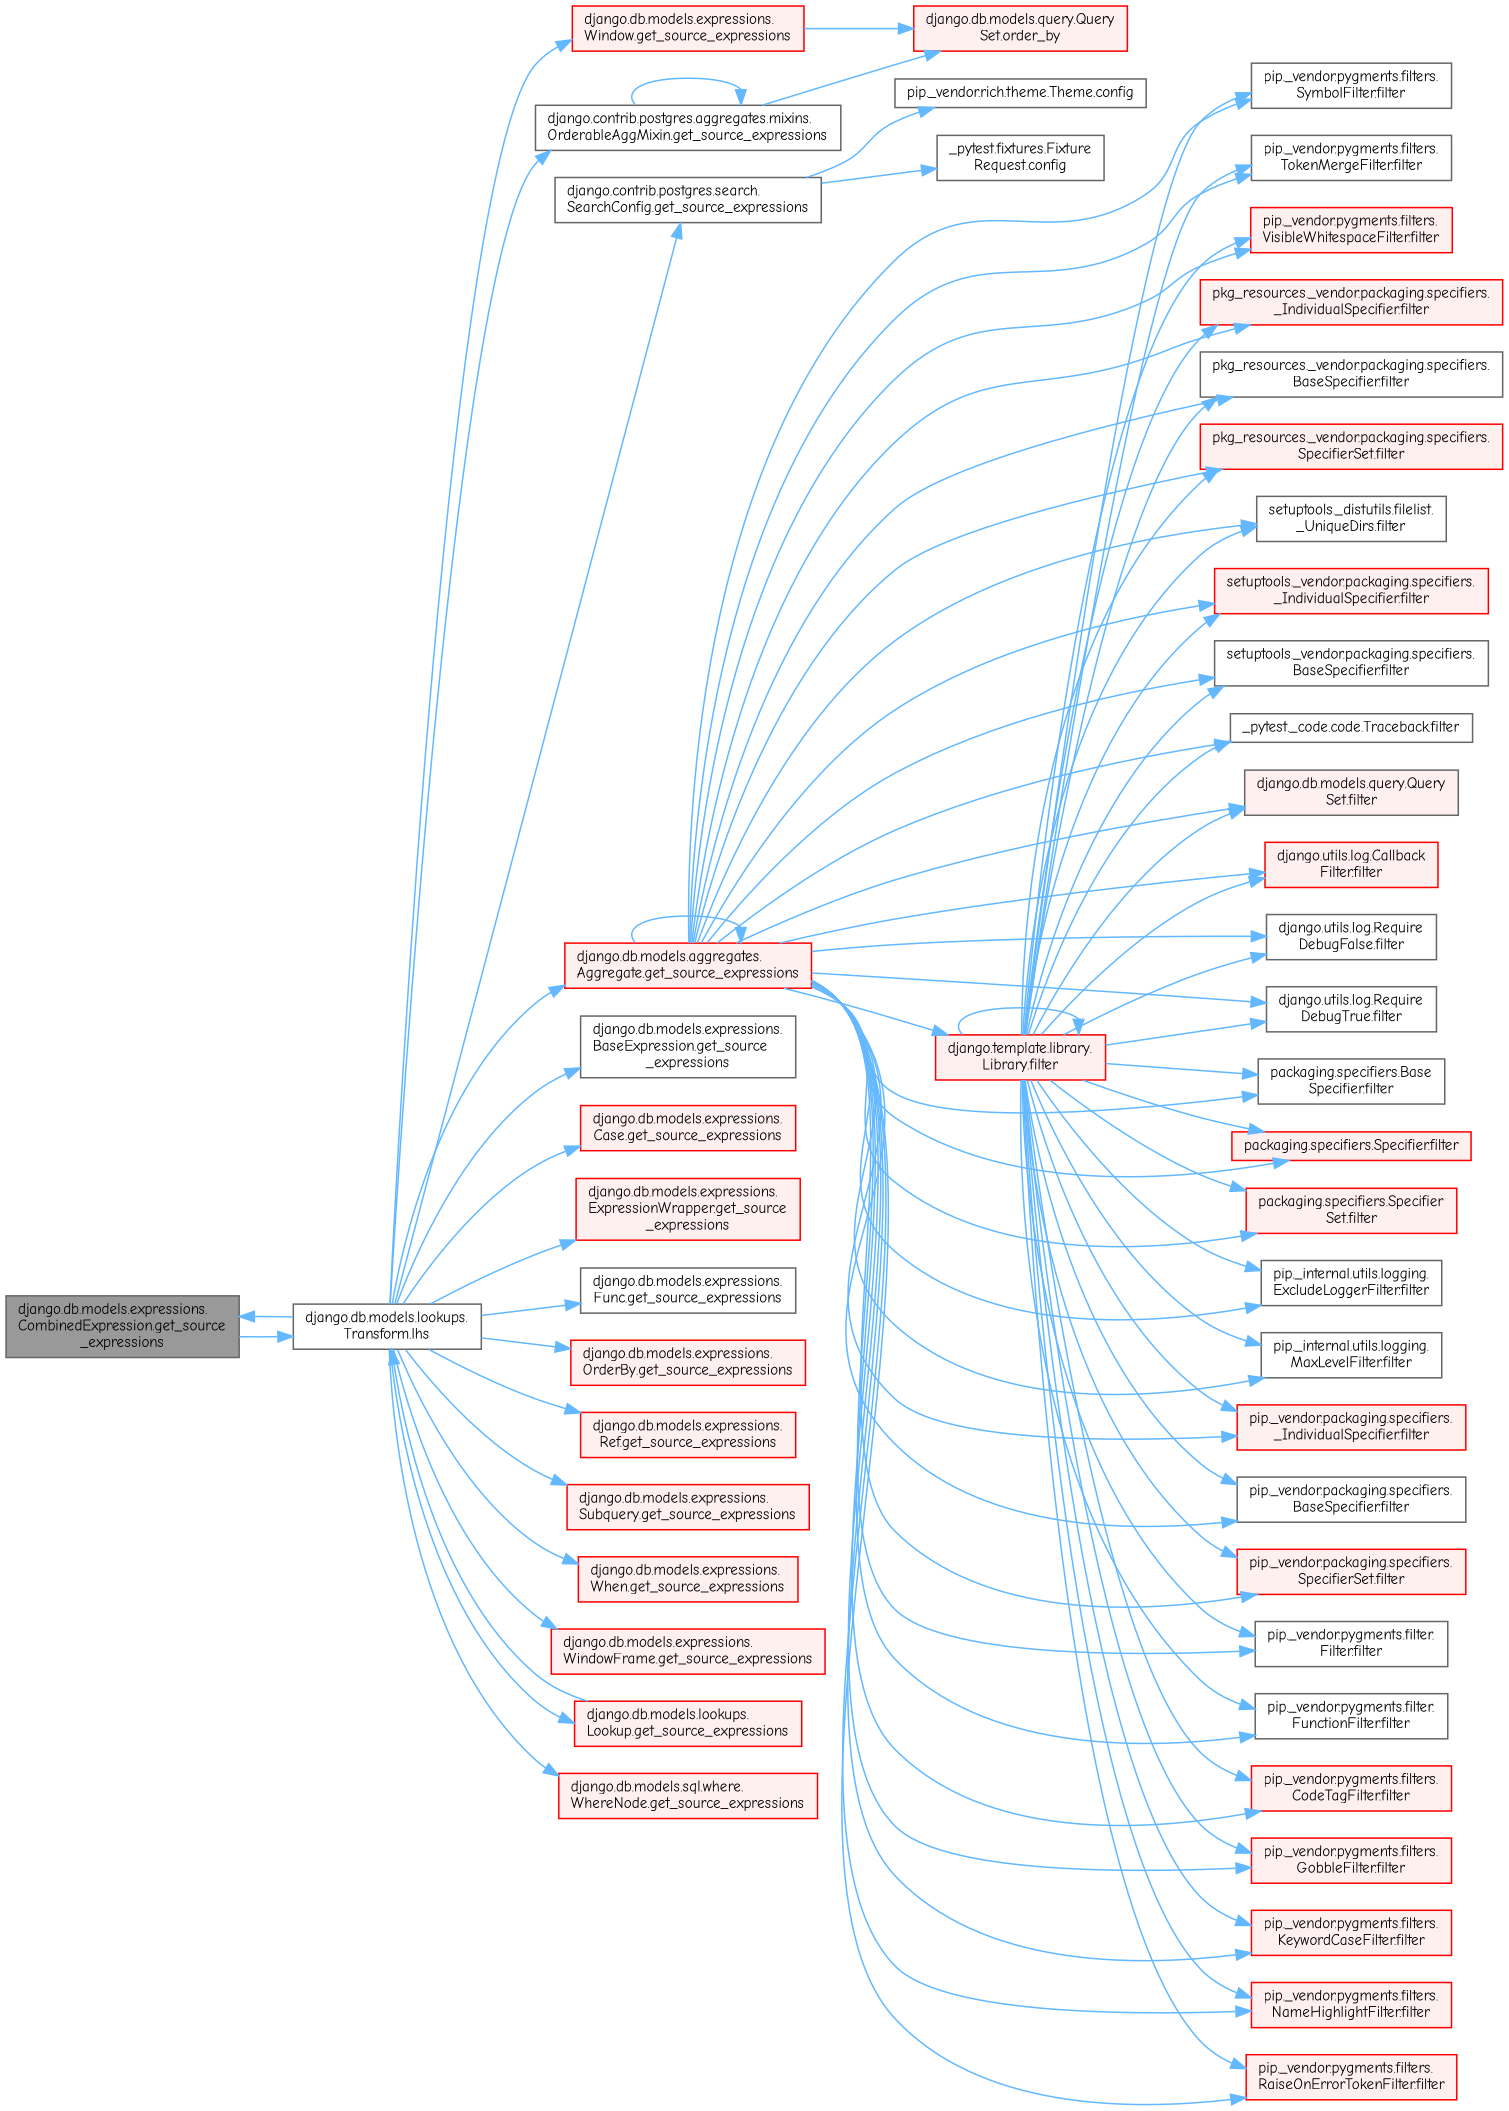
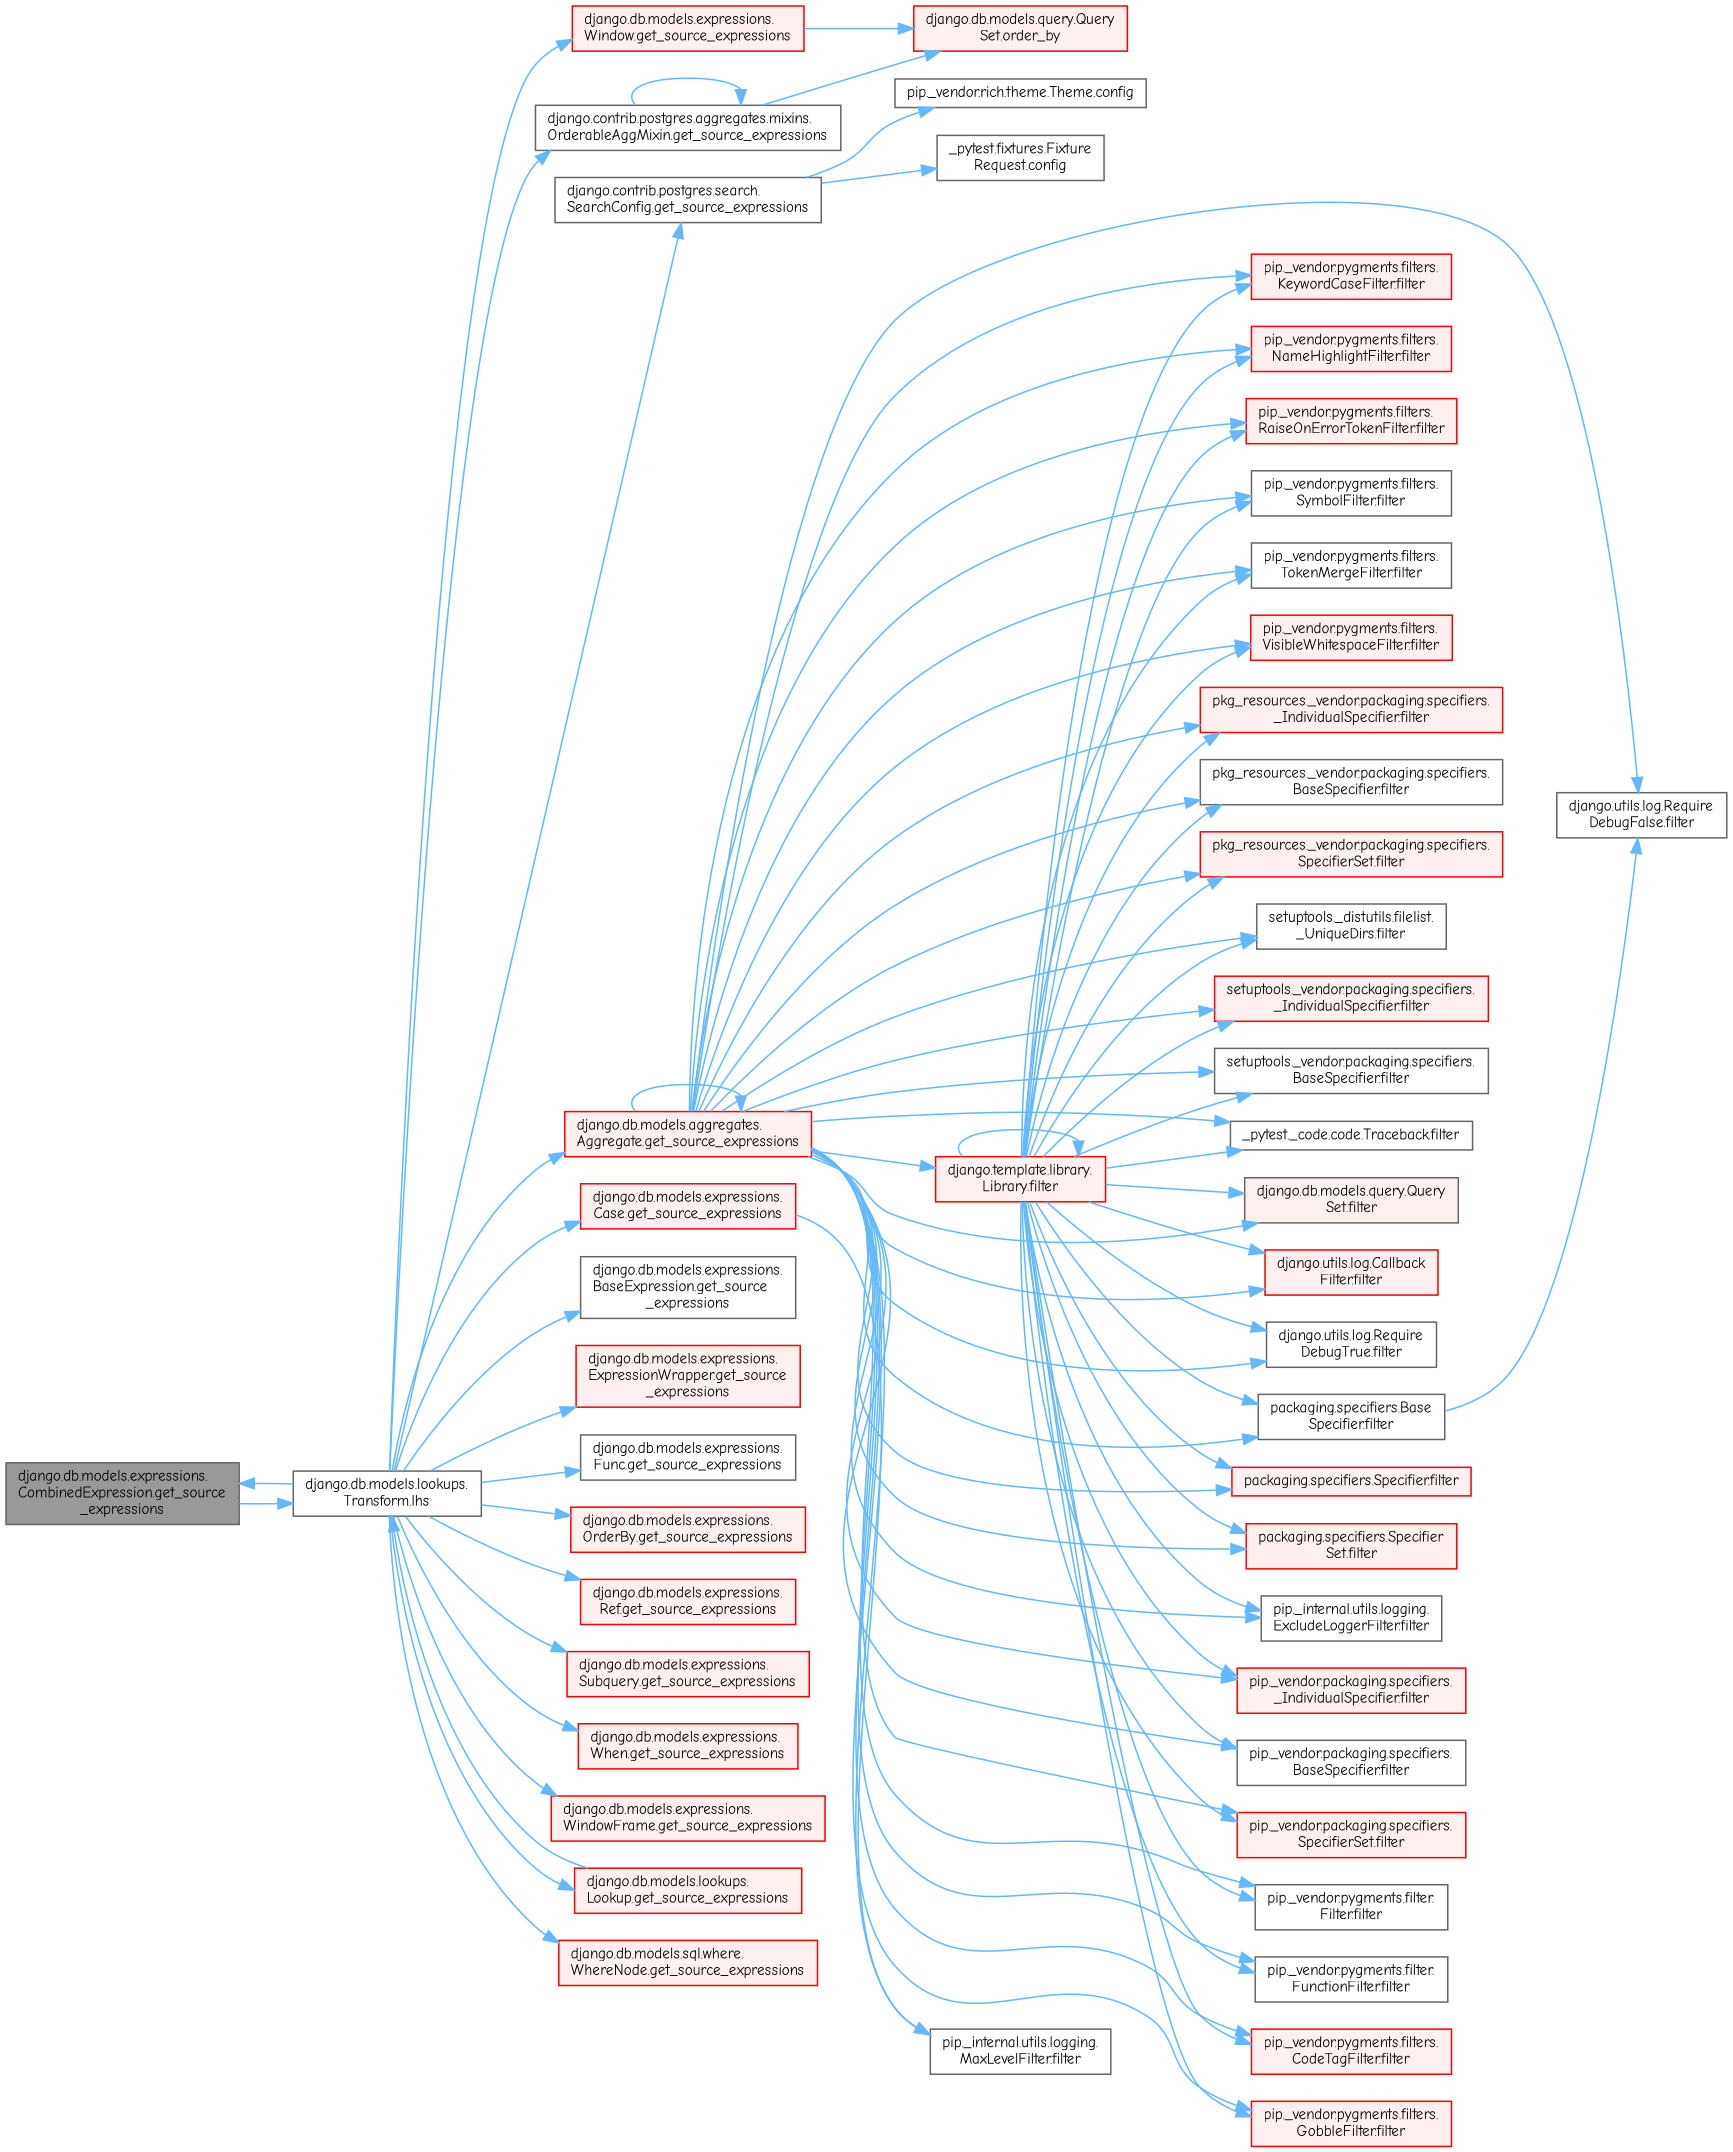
  digraph {
    fontname="Comic Neue"
    rankdir=LR
    node [color=red fillcolor="#FFF0F0" fontname="Comic Neue" fontsize=10 shape=box style=filled]
    edge [color=steelblue1 fontname="Comic Neue" fontsize=10 labelfontname=Helvetica labelfontsize=10 style=solid]
    n1 [color=gray40 fillcolor=grey60 fontcolor=black height=0.2 label="django.db.models.expressions.\lCombinedExpression.get_source\l_expressions" width=0.4]
    n2 [color=grey40 fillcolor=white height=0.2 label="django.db.models.lookups.\lTransform.lhs" width=0.4]
    n3 [color=grey40 fillcolor=white height=0.2 label="django.contrib.postgres.aggregates.mixins.\lOrderableAggMixin.get_source_expressions" width=0.4]
    n4 [color=grey40 fillcolor=white height=0.2 label="django.contrib.postgres.search.\lSearchConfig.get_source_expressions" width=0.4]
    n5 [height=0.2 label="django.db.models.aggregates.\lAggregate.get_source_expressions" width=0.4]
    n6 [color=grey40 fillcolor=white height=0.2 label="django.db.models.expressions.\lBaseExpression.get_source\l_expressions" width=0.4]
    n7 [height=0.2 label="django.db.models.expressions.\lCase.get_source_expressions" width=0.4]
    n8 [height=0.2 label="django.db.models.expressions.\lExpressionWrapper.get_source\l_expressions" width=0.4]
    n9 [color=grey40 fillcolor=white height=0.2 label="django.db.models.expressions.\lFunc.get_source_expressions" width=0.4]
    n10 [height=0.2 label="django.db.models.expressions.\lOrderBy.get_source_expressions" width=0.4]
    n11 [height=0.2 label="django.db.models.expressions.\lRef.get_source_expressions" width=0.4]
    n12 [height=0.2 label="django.db.models.expressions.\lSubquery.get_source_expressions" width=0.4]
    n13 [height=0.2 label="django.db.models.expressions.\lWhen.get_source_expressions" width=0.4]
    n14 [height=0.2 label="django.db.models.expressions.\lWindow.get_source_expressions" width=0.4]
    n15 [height=0.2 label="django.db.models.expressions.\lWindowFrame.get_source_expressions" width=0.4]
    n16 [height=0.2 label="django.db.models.lookups.\lLookup.get_source_expressions" width=0.4]
    n17 [height=0.2 label="django.db.models.sql.where.\lWhereNode.get_source_expressions" width=0.4]
    n18 [height=0.2 label="django.db.models.query.Query\lSet.order_by" width=0.4]
    n19 [color=grey40 fillcolor=white height=0.2 label="_pytest.fixtures.Fixture\lRequest.config" width=0.4]
    n20 [color=grey40 fillcolor=white height=0.2 label="pip._vendor.rich.theme.Theme.config" width=0.4]
    n21 [color=grey40 fillcolor=white height=0.2 label="_pytest._code.code.Traceback.filter" width=0.4]
    n22 [color=grey40 height=0.2 label="django.db.models.query.Query\lSet.filter" width=0.4]
    n23 [height=0.2 label="django.template.library.\lLibrary.filter" width=0.4]
    n24 [height=0.2 label="django.utils.log.Callback\lFilter.filter" width=0.4]
    n25 [color=grey40 fillcolor=white height=0.2 label="django.utils.log.Require\lDebugFalse.filter" width=0.4]
    n26 [color=grey40 fillcolor=white height=0.2 label="django.utils.log.Require\lDebugTrue.filter" width=0.4]
    n27 [color=grey40 fillcolor=white height=0.2 label="packaging.specifiers.Base\lSpecifier.filter" width=0.4]
    n28 [height=0.2 label="packaging.specifiers.Specifier.filter" width=0.4]
    n29 [height=0.2 label="packaging.specifiers.Specifier\lSet.filter" width=0.4]
    n30 [color=grey40 fillcolor=white height=0.2 label="pip._internal.utils.logging.\lExcludeLoggerFilter.filter" width=0.4]
    n31 [color=grey40 fillcolor=white height=0.2 label="pip._internal.utils.logging.\lMaxLevelFilter.filter" width=0.4]
    n32 [height=0.2 label="pip._vendor.packaging.specifiers.\l_IndividualSpecifier.filter" width=0.4]
    n33 [color=grey40 fillcolor=white height=0.2 label="pip._vendor.packaging.specifiers.\lBaseSpecifier.filter" width=0.4]
    n34 [height=0.2 label="pip._vendor.packaging.specifiers.\lSpecifierSet.filter" width=0.4]
    n35 [color=grey40 fillcolor=white height=0.2 label="pip._vendor.pygments.filter.\lFilter.filter" width=0.4]
    n36 [color=grey40 fillcolor=white height=0.2 label="pip._vendor.pygments.filter.\lFunctionFilter.filter" width=0.4]
    n37 [height=0.2 label="pip._vendor.pygments.filters.\lCodeTagFilter.filter" width=0.4]
    n38 [height=0.2 label="pip._vendor.pygments.filters.\lGobbleFilter.filter" width=0.4]
    n39 [height=0.2 label="pip._vendor.pygments.filters.\lKeywordCaseFilter.filter" width=0.4]
    n40 [height=0.2 label="pip._vendor.pygments.filters.\lNameHighlightFilter.filter" width=0.4]
    n41 [height=0.2 label="pip._vendor.pygments.filters.\lRaiseOnErrorTokenFilter.filter" width=0.4]
    n42 [color=grey40 fillcolor=white height=0.2 label="pip._vendor.pygments.filters.\lSymbolFilter.filter" width=0.4]
    n43 [color=grey40 fillcolor=white height=0.2 label="pip._vendor.pygments.filters.\lTokenMergeFilter.filter" width=0.4]
    n44 [height=0.2 label="pip._vendor.pygments.filters.\lVisibleWhitespaceFilter.filter" width=0.4]
    n45 [height=0.2 label="pkg_resources._vendor.packaging.specifiers.\l_IndividualSpecifier.filter" width=0.4]
    n46 [color=grey40 fillcolor=white height=0.2 label="pkg_resources._vendor.packaging.specifiers.\lBaseSpecifier.filter" width=0.4]
    n47 [height=0.2 label="pkg_resources._vendor.packaging.specifiers.\lSpecifierSet.filter" width=0.4]
    n48 [color=grey40 fillcolor=white height=0.2 label="setuptools._distutils.filelist.\l_UniqueDirs.filter" width=0.4]
    n49 [height=0.2 label="setuptools._vendor.packaging.specifiers.\l_IndividualSpecifier.filter" width=0.4]
    n50 [color=grey40 fillcolor=white height=0.2 label="setuptools._vendor.packaging.specifiers.\lBaseSpecifier.filter" width=0.4]
    n1 -> n2
    n2 -> n1
    n2 -> n3
    n2 -> n4
    n2 -> n5
    n2 -> n6
    n2 -> n7
    n2 -> n8
    n2 -> n9
    n2 -> n10
    n2 -> n11
    n2 -> n12
    n2 -> n13
    n2 -> n14
    n2 -> n15
    n2 -> n16
    n2 -> n17
    n3 -> n3
    n3 -> n18
    n4 -> n19
    n4 -> n20
    n5 -> n5
    n5 -> n21
    n5 -> n22
    n5 -> n23
    n5 -> n24
    n5 -> n25
    n5 -> n26
    n5 -> n27
    n5 -> n28
    n5 -> n29
    n5 -> n30
    n5 -> n31
    n5 -> n32
    n5 -> n33
    n5 -> n34
    n5 -> n35
    n5 -> n36
    n5 -> n37
    n5 -> n38
    n5 -> n39
    n5 -> n40
    n5 -> n41
    n5 -> n42
    n5 -> n43
    n5 -> n44
    n5 -> n45
    n5 -> n46
    n5 -> n47
    n5 -> n48
    n5 -> n49
    n5 -> n50
    n14 -> n18
    n16 -> n2
    n23 -> n21
    n23 -> n22
    n23 -> n23
    n23 -> n24
-   n23 -> n25
+   n27 -> n25
    n23 -> n26
    n23 -> n27
    n23 -> n28
    n23 -> n29
    n23 -> n30
-   n23 -> n31
+   n7 -> n31
    n23 -> n32
    n23 -> n33
    n23 -> n34
    n23 -> n35
    n23 -> n36
    n23 -> n37
    n23 -> n38
    n23 -> n39
    n23 -> n40
    n23 -> n41
    n23 -> n42
    n23 -> n43
    n23 -> n44
    n23 -> n45
    n23 -> n46
    n23 -> n47
    n23 -> n48
    n23 -> n49
    n23 -> n50
  }
